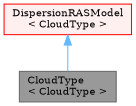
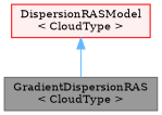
  digraph {
    fontname="DejaVu Serif"
    node [fontname="DejaVu Serif" fontsize=10 shape=box style=filled]
-   n1 [color=gray40 fillcolor=grey60 fontcolor=black height=0.2 label="CloudType\l\< CloudType \>" width=0.4]
+   n1 [color=gray40 fillcolor=grey60 fontcolor=black height=0.2 label="GradientDispersionRAS\l\< CloudType \>" width=0.4]
    n2 [color=red fillcolor="#FFF0F0" height=0.2 label="DispersionRASModel\l\< CloudType \>" width=0.4]
    n2 -> n1 [color=steelblue1 dir=back fontname="DejaVu Serif" fontsize=10 labelfontname=Helvetica labelfontsize=10 style=solid]
  }
